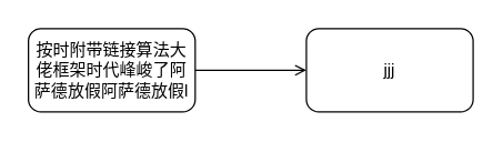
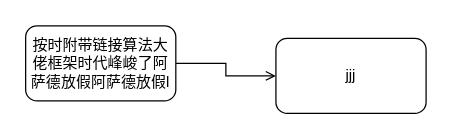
  <mxCell id="0" />
  <mxCell id="1" parent="0" />
  <mxCell id="2" value="" style="edgeStyle=orthogonalEdgeStyle;rounded=0;orthogonalLoop=1;jettySize=auto;html=1;endArrow=open;" parent="1" source="3" target="4" edge="1"><mxGeometry relative="1" as="geometry" /></mxCell>
  <mxCell id="3" value="按时附带链接算法大佬框架时代峰峻了阿萨德放假阿萨德放假l" style="rounded=1;whiteSpace=wrap;html=1;" parent="1" vertex="1"><mxGeometry x="20" y="20" width="120" height="60" as="geometry" /></mxCell>
- <mxCell id="4" value="jjj" style="whiteSpace=wrap;html=1;rounded=1;" parent="1" vertex="1"><mxGeometry x="220" y="20" width="120" height="60" as="geometry" /></mxCell>
+ <mxCell id="4" value="jjj" style="whiteSpace=wrap;html=1;rounded=1;" parent="1" vertex="1"><mxGeometry x="220" y="30" width="120" height="60" as="geometry" /></mxCell>
